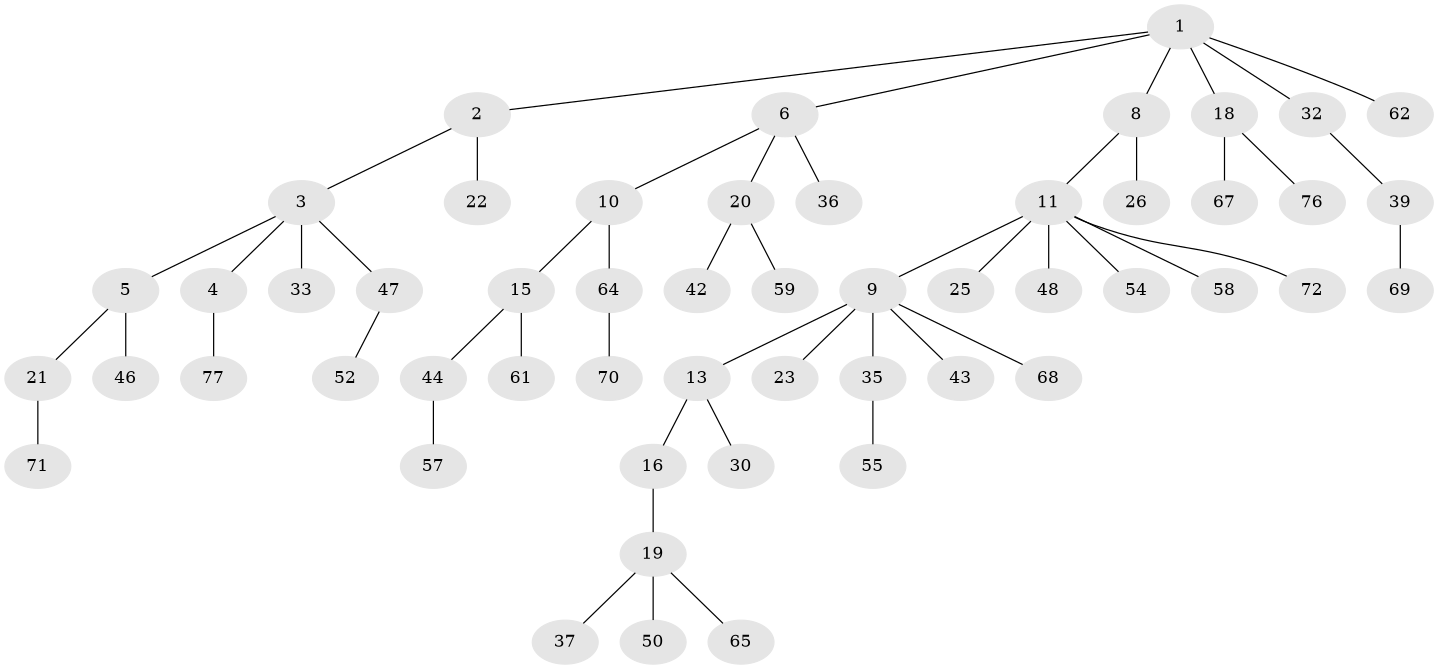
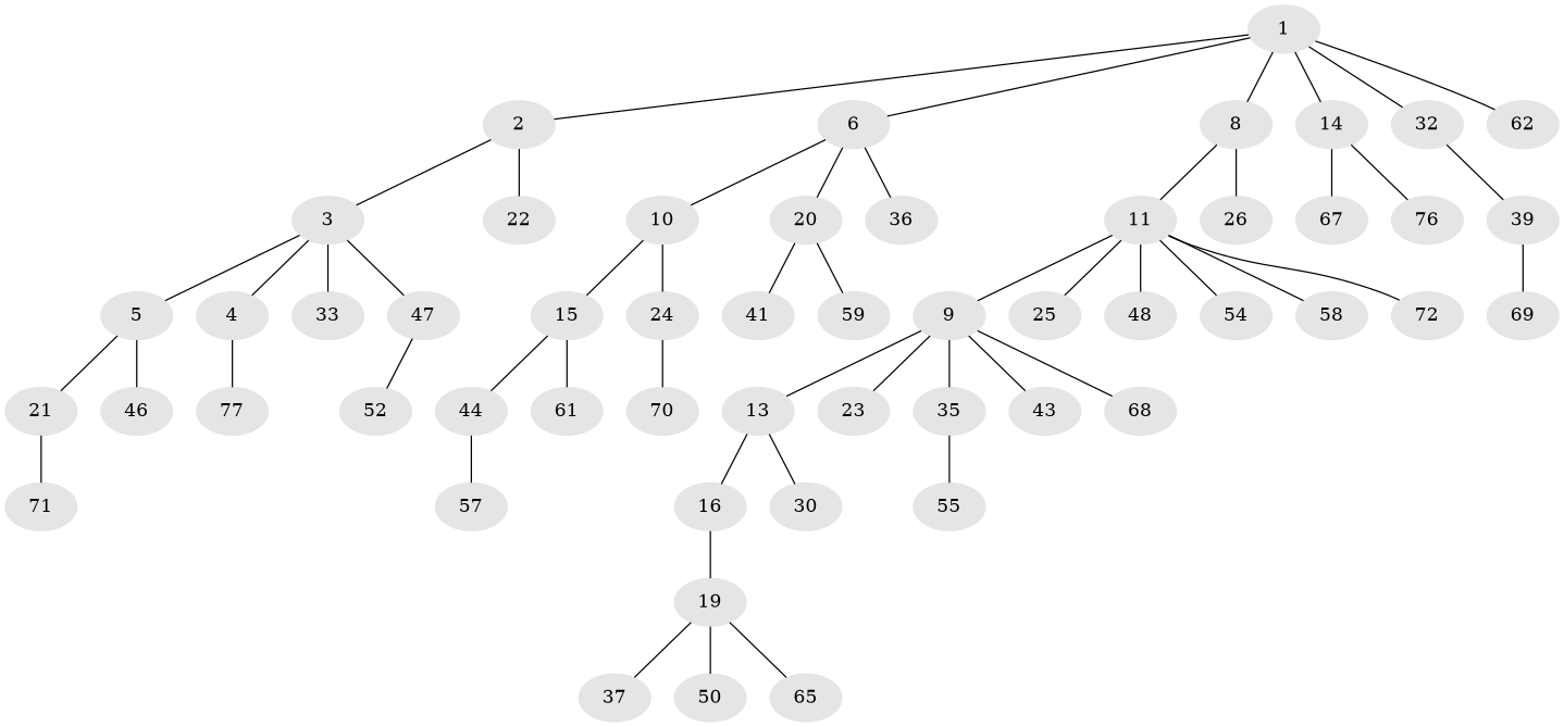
  graph {
    node [color=gray90 style=filled]
    1 [super="+4"]
    2 [super="+27"]
    6 [super="+18"]
    8 [super="+53"]
-   14 [super="+56" label=18]
+   14 [super="+56"]
    32 [super="+63"]
    62 [super="+75"]
    3 [super="+12"]
    22 [super="+29"]
    10
    20 [super="+38"]
    36
    11 [super="+34"]
    26
    67
    76
    39 [super="+45"]
    5 [super="+17"]
    n19 [label=4]
    33 [super="+73"]
    47
    21
    46
    77
    52
    71
    15 [super="+31"]
-   24 [super="+41" label=64]
-   42
+   24 [super="+41"]
+   42 [label=41]
    59
    9 [super="+28"]
    13 [super="+51"]
    23
    35 [super="+60"]
    43
    68
    25
    48
    54
    58
    72
    16
    30
    55
    44 [super="+49"]
    61
    70
    19 [super="+64"]
    57
    37 [super="+40"]
    50
    65
    69
    1 -- 2
    1 -- 6
    1 -- 8
    1 -- 14
    1 -- 32
    1 -- 62
    2 -- 3
    2 -- 22
    6 -- 10
    6 -- 20
    6 -- 36
    8 -- 11
    8 -- 26
    14 -- 67
    14 -- 76
    32 -- 39
    3 -- 5
    3 -- n19
    3 -- 33
    3 -- 47
    10 -- 15
    10 -- 24
    20 -- 42
    20 -- 59
    11 -- 9
    11 -- 25
    11 -- 48
    11 -- 54
    11 -- 58
    11 -- 72
    39 -- 69
    5 -- 21
    5 -- 46
    n19 -- 77
    47 -- 52
    21 -- 71
    15 -- 44
    15 -- 61
    24 -- 70
    9 -- 13
    9 -- 23
    9 -- 35
    9 -- 43
    9 -- 68
    13 -- 16
    13 -- 30
    35 -- 55
    16 -- 19
    44 -- 57
    19 -- 37
    19 -- 50
    19 -- 65
  }
